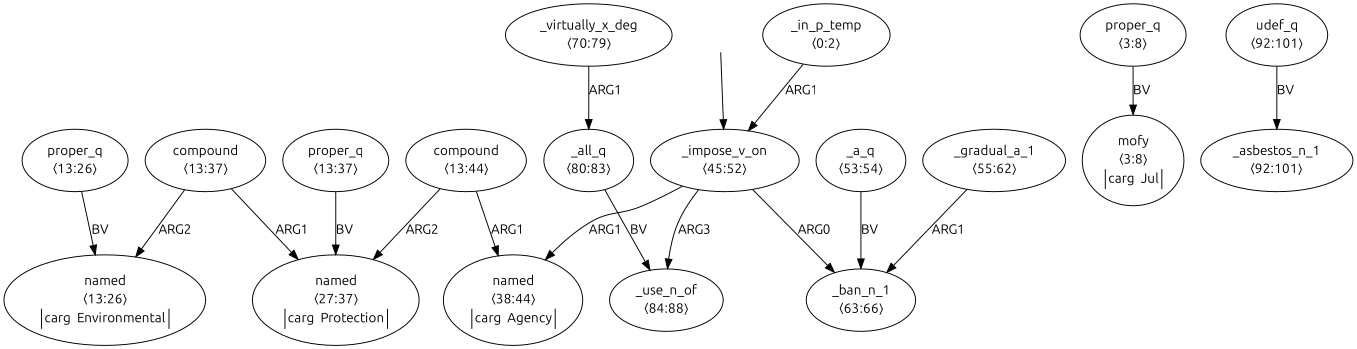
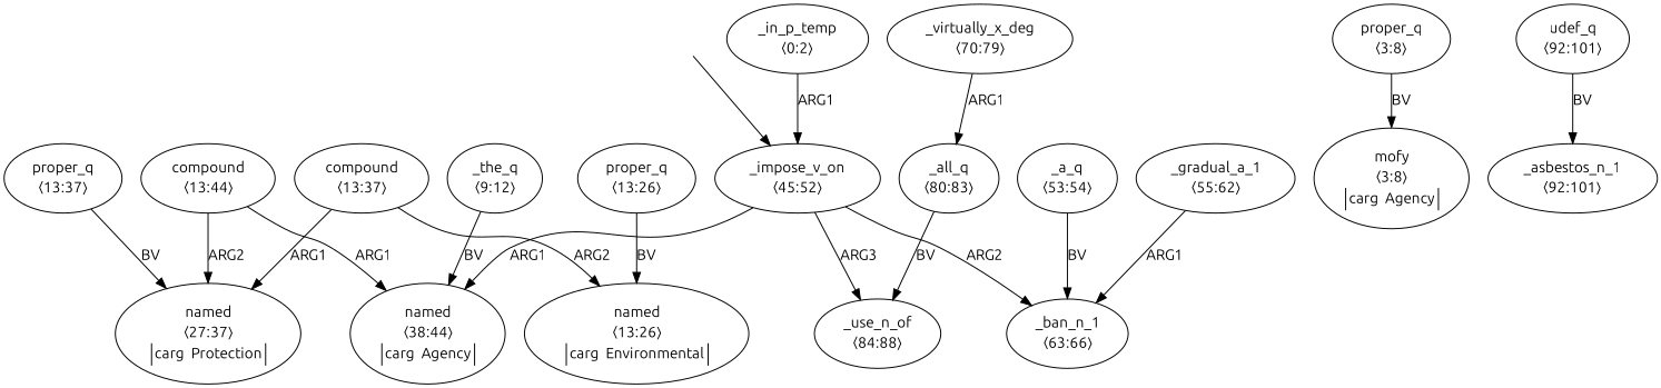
  digraph {
    fontname=Ubuntu
    node [fontname=Ubuntu]
    edge [fontname=Ubuntu]
    top [style=invis]
    n2 [label=<<table align="center" border="0" cellspacing="0"><tr><td colspan="2">_impose_v_on</td></tr><tr><td colspan="2">〈45:52〉</td></tr></table>>]
    n3 [label=<<table align="center" border="0" cellspacing="0"><tr><td colspan="2">named</td></tr><tr><td colspan="2">〈38:44〉</td></tr><tr><td sides="l" border="1" align="left">carg</td><td sides="r" border="1" align="left">Agency</td></tr></table>>]
    n4 [label=<<table align="center" border="0" cellspacing="0"><tr><td colspan="2">_ban_n_1</td></tr><tr><td colspan="2">〈63:66〉</td></tr></table>>]
    n5 [label=<<table align="center" border="0" cellspacing="0"><tr><td colspan="2">_use_n_of</td></tr><tr><td colspan="2">〈84:88〉</td></tr></table>>]
    n6 [label=<<table align="center" border="0" cellspacing="0"><tr><td colspan="2">_in_p_temp</td></tr><tr><td colspan="2">〈0:2〉</td></tr></table>>]
-   n7 [label=<<table align="center" border="0" cellspacing="0"><tr><td colspan="2">mofy</td></tr><tr><td colspan="2">〈3:8〉</td></tr><tr><td sides="l" border="1" align="left">carg</td><td sides="r" border="1" align="left">Jul</td></tr></table>>]
+   n7 [label=<<table align="center" border="0" cellspacing="0"><tr><td colspan="2">mofy</td></tr><tr><td colspan="2">〈3:8〉</td></tr><tr><td sides="l" border="1" align="left">carg</td><td sides="r" border="1" align="left">Agency</td></tr></table>>]
    n8 [label=<<table align="center" border="0" cellspacing="0"><tr><td colspan="2">proper_q</td></tr><tr><td colspan="2">〈3:8〉</td></tr></table>>]
+   n9 [label=<<table align="center" border="0" cellspacing="0"><tr><td colspan="2">_the_q</td></tr><tr><td colspan="2">〈9:12〉</td></tr></table>>]
    n10 [label=<<table align="center" border="0" cellspacing="0"><tr><td colspan="2">compound</td></tr><tr><td colspan="2">〈13:44〉</td></tr></table>>]
    n11 [label=<<table align="center" border="0" cellspacing="0"><tr><td colspan="2">named</td></tr><tr><td colspan="2">〈27:37〉</td></tr><tr><td sides="l" border="1" align="left">carg</td><td sides="r" border="1" align="left">Protection</td></tr></table>>]
    n12 [label=<<table align="center" border="0" cellspacing="0"><tr><td colspan="2">proper_q</td></tr><tr><td colspan="2">〈13:37〉</td></tr></table>>]
    n13 [label=<<table align="center" border="0" cellspacing="0"><tr><td colspan="2">compound</td></tr><tr><td colspan="2">〈13:37〉</td></tr></table>>]
    n14 [label=<<table align="center" border="0" cellspacing="0"><tr><td colspan="2">named</td></tr><tr><td colspan="2">〈13:26〉</td></tr><tr><td sides="l" border="1" align="left">carg</td><td sides="r" border="1" align="left">Environmental</td></tr></table>>]
    n15 [label=<<table align="center" border="0" cellspacing="0"><tr><td colspan="2">proper_q</td></tr><tr><td colspan="2">〈13:26〉</td></tr></table>>]
    n16 [label=<<table align="center" border="0" cellspacing="0"><tr><td colspan="2">_a_q</td></tr><tr><td colspan="2">〈53:54〉</td></tr></table>>]
    n17 [label=<<table align="center" border="0" cellspacing="0"><tr><td colspan="2">_gradual_a_1</td></tr><tr><td colspan="2">〈55:62〉</td></tr></table>>]
    n18 [label=<<table align="center" border="0" cellspacing="0"><tr><td colspan="2">_virtually_x_deg</td></tr><tr><td colspan="2">〈70:79〉</td></tr></table>>]
    n19 [label=<<table align="center" border="0" cellspacing="0"><tr><td colspan="2">_all_q</td></tr><tr><td colspan="2">〈80:83〉</td></tr></table>>]
    n20 [label=<<table align="center" border="0" cellspacing="0"><tr><td colspan="2">_asbestos_n_1</td></tr><tr><td colspan="2">〈92:101〉</td></tr></table>>]
    n21 [label=<<table align="center" border="0" cellspacing="0"><tr><td colspan="2">udef_q</td></tr><tr><td colspan="2">〈92:101〉</td></tr></table>>]
    top -> n2
    n2 -> n3 [label=ARG1]
-   n2 -> n4 [label=ARG0]
+   n2 -> n4 [label=ARG2]
    n2 -> n5 [label=ARG3]
    n6 -> n2 [label=ARG1]
    n8 -> n7 [label=BV]
+   n9 -> n3 [label=BV]
    n10 -> n3 [label=ARG1]
    n10 -> n11 [label=ARG2]
    n12 -> n11 [label=BV]
    n13 -> n11 [label=ARG1]
    n13 -> n14 [label=ARG2]
    n15 -> n14 [label=BV]
    n16 -> n4 [label=BV]
    n17 -> n4 [label=ARG1]
    n18 -> n19 [label=ARG1]
    n19 -> n5 [label=BV]
    n21 -> n20 [label=BV]
  }
